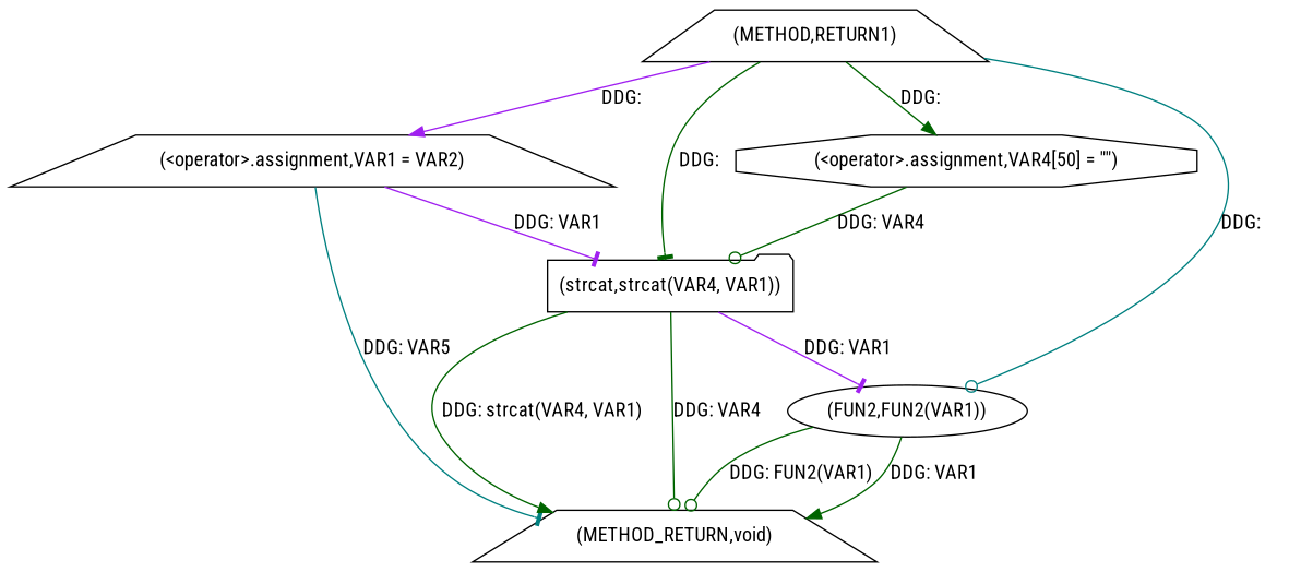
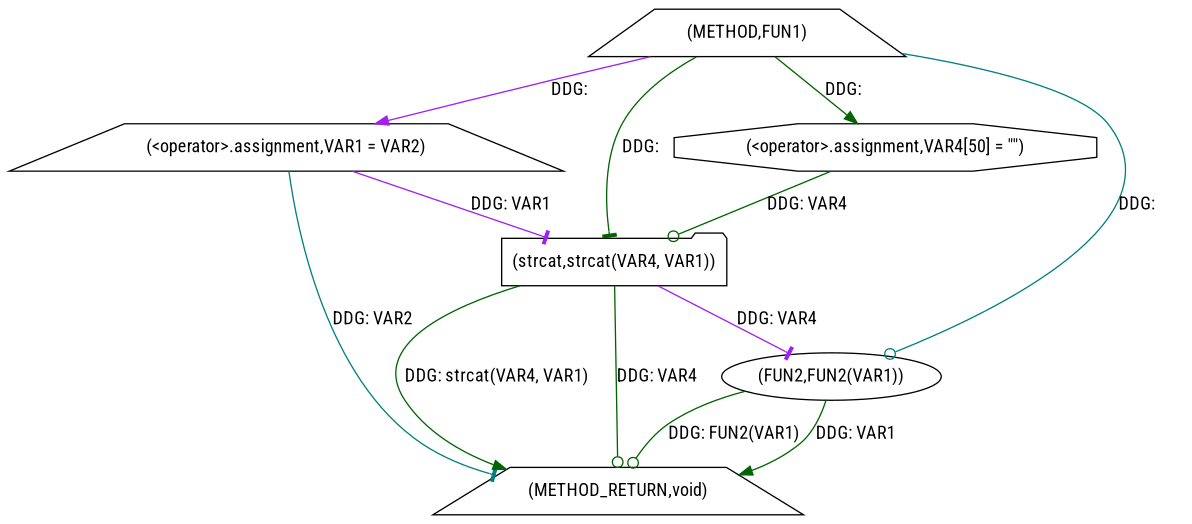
  digraph {
    fontname="Roboto Condensed"
    node [fontname="Roboto Condensed" shape=trapezium]
    edge [arrowhead=normal color=darkgreen fontname="Roboto Condensed"]
-   n1 [label="(METHOD,RETURN1)"]
+   n1 [label="(METHOD,FUN1)"]
    n2 [label="(<operator>.assignment,VAR1 = VAR2)"]
    n3 [label="(<operator>.assignment,VAR4[50] = \"\")" shape=octagon]
    n4 [label="(strcat,strcat(VAR4, VAR1))" shape=folder]
    n5 [label="(FUN2,FUN2(VAR1))" shape=ellipse]
    n6 [label="(METHOD_RETURN,void)"]
    n1 -> n2 [color=purple label="DDG: "]
    n1 -> n3 [label="DDG: "]
    n1 -> n4 [arrowhead=tee label="DDG: "]
    n1 -> n5 [arrowhead=odot color=teal label="DDG: "]
    n2 -> n4 [arrowhead=tee color=purple label="DDG: VAR1"]
-   n2 -> n6 [arrowhead=tee color=teal label="DDG: VAR5"]
+   n2 -> n6 [arrowhead=tee color=teal label="DDG: VAR2"]
    n3 -> n4 [arrowhead=odot label="DDG: VAR4"]
-   n4 -> n5 [arrowhead=tee color=purple label="DDG: VAR1"]
+   n4 -> n5 [arrowhead=tee color=purple label="DDG: VAR4"]
    n4 -> n6 [label="DDG: strcat(VAR4, VAR1)"]
    n4 -> n6 [arrowhead=odot label="DDG: VAR4"]
    n5 -> n6 [arrowhead=odot label="DDG: FUN2(VAR1)"]
    n5 -> n6 [label="DDG: VAR1"]
  }
